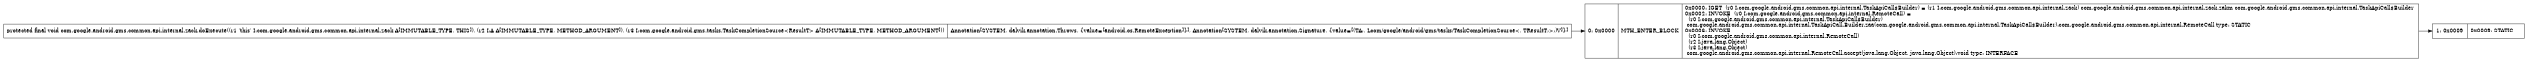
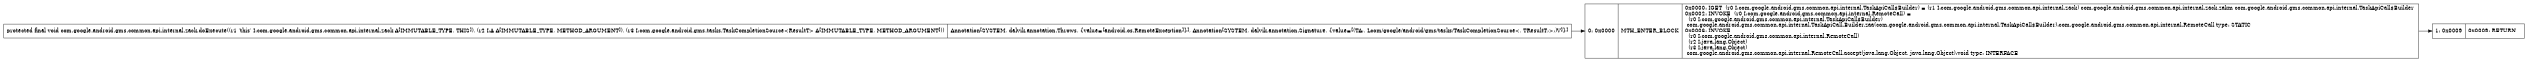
  digraph {
    rankdir=LR
    node [shape=record]
    n1 [label="{0\:\ 0x0000|MTH_ENTER_BLOCK\l|0x0000: IGET  (r0 I:com.google.android.gms.common.api.internal.TaskApiCall$Builder) = (r1 I:com.google.android.gms.common.api.internal.zack) com.google.android.gms.common.api.internal.zack.zakm com.google.android.gms.common.api.internal.TaskApiCall$Builder \l0x0002: INVOKE  (r0 I:com.google.android.gms.common.api.internal.RemoteCall) = \l  (r0 I:com.google.android.gms.common.api.internal.TaskApiCall$Builder)\l com.google.android.gms.common.api.internal.TaskApiCall.Builder.zaa(com.google.android.gms.common.api.internal.TaskApiCall$Builder):com.google.android.gms.common.api.internal.RemoteCall type: STATIC \l0x0006: INVOKE  \l  (r0 I:com.google.android.gms.common.api.internal.RemoteCall)\l  (r2 I:java.lang.Object)\l  (r3 I:java.lang.Object)\l com.google.android.gms.common.api.internal.RemoteCall.accept(java.lang.Object, java.lang.Object):void type: INTERFACE \l}"]
-   n2 [label="{1\:\ 0x0009|0x0009: STATIC   \l}"]
+   n2 [label="{1\:\ 0x0009|0x0009: RETURN   \l}"]
    n3 [label="{protected final void com.google.android.gms.common.api.internal.zack.doExecute((r1 'this' I:com.google.android.gms.common.api.internal.zack A[IMMUTABLE_TYPE, THIS]), (r2 I:A A[IMMUTABLE_TYPE, METHOD_ARGUMENT]), (r3 I:com.google.android.gms.tasks.TaskCompletionSource\<ResultT\> A[IMMUTABLE_TYPE, METHOD_ARGUMENT]))  | Annotation[SYSTEM, dalvik.annotation.Throws, \{value=[android.os.RemoteException]\}], Annotation[SYSTEM, dalvik.annotation.Signature, \{value=[(TA;, Lcom\/google\/android\/gms\/tasks\/TaskCompletionSource\<, TResultT;\>;)V]\}]\l}"]
    n1 -> n2
    n3 -> n1
  }
